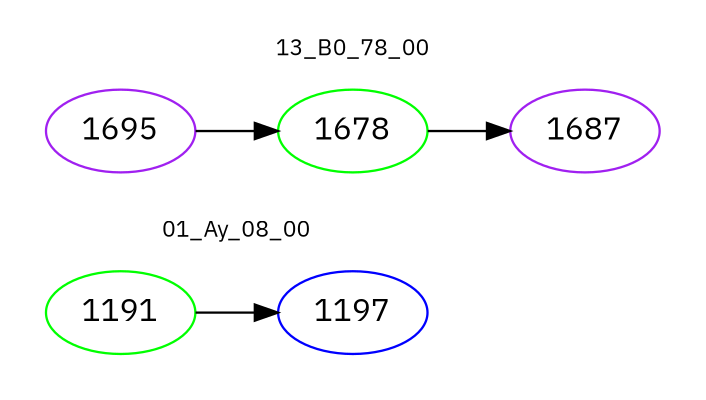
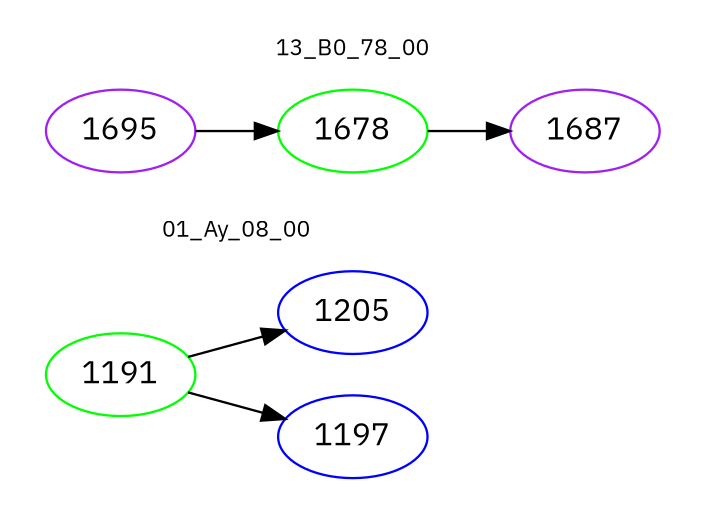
  digraph {
    fontname="IBM Plex Sans"
    rankdir=LR
    node [color=green fontname="IBM Plex Sans"]
    edge [color=black fontname="IBM Plex Sans"]
    n1 [label=1191]
    n2 [color=blue label=1197]
+   n3 [color=blue label=1205]
    n4 [label=1678]
    n5 [color=purple label=1695]
    n6 [color=purple label=1687]
    subgraph cluster_1 {
      color=white
      fontsize=10
      label="01_Ay_08_00"
      n1
      n2
+     n3
    }
    subgraph cluster_2 {
      color=white
      fontsize=10
      label="13_B0_78_00"
      n4
      n5
      n6
    }
    n1 -> n2
+   n1 -> n3
    n4 -> n6
    n5 -> n4
  }
